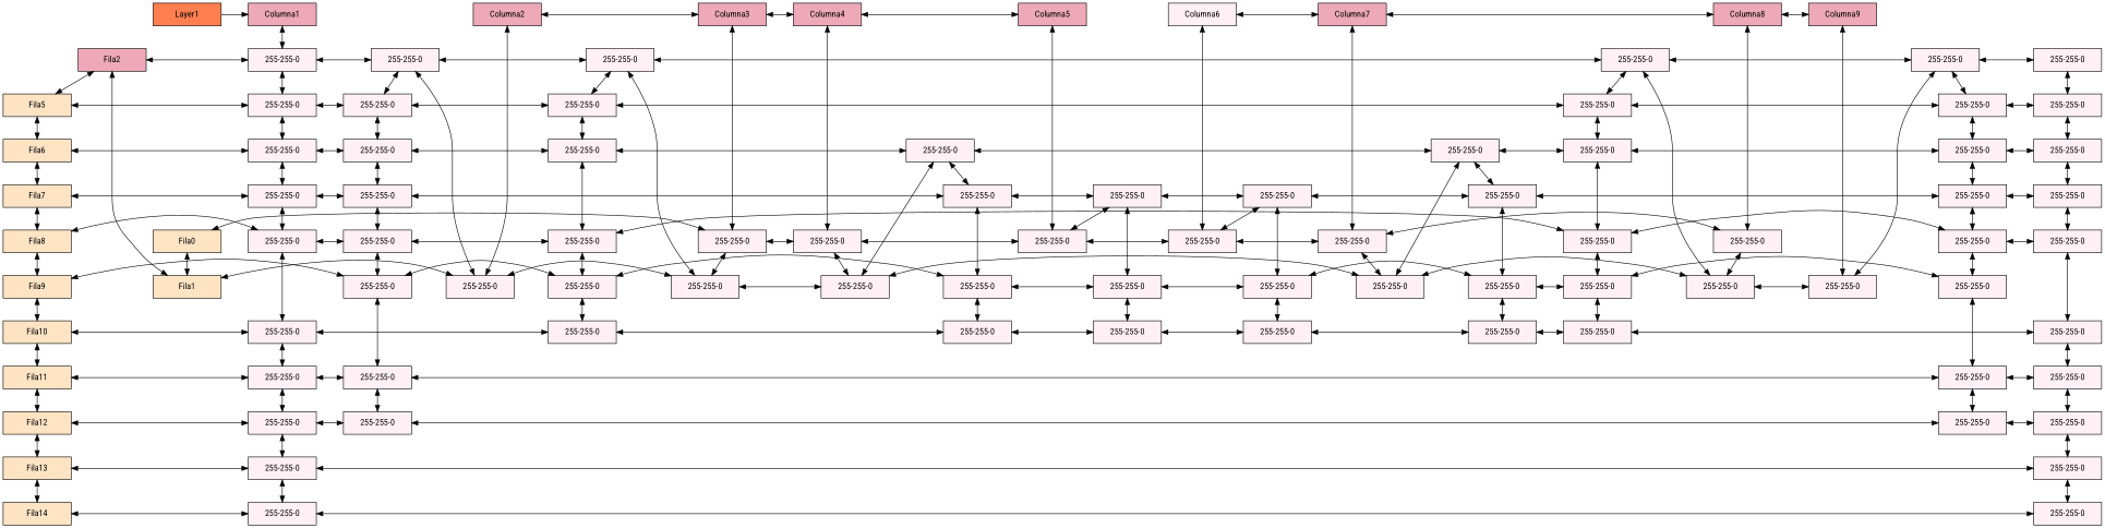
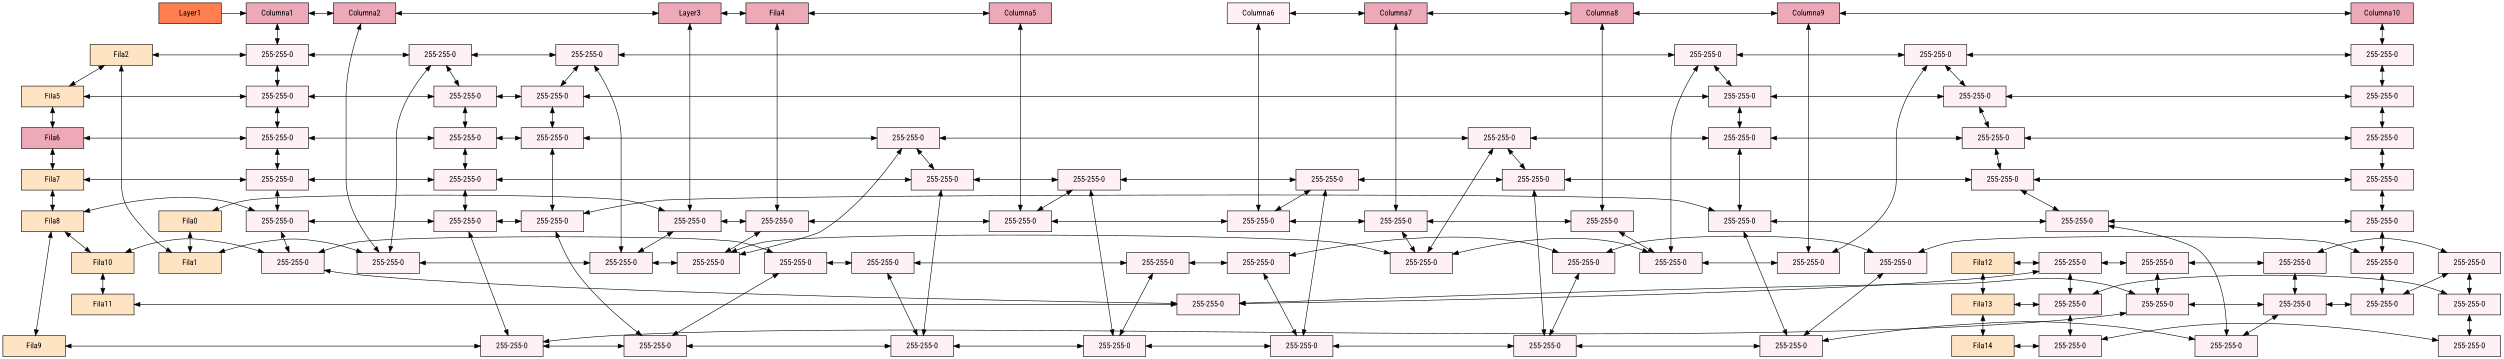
  digraph {
    fontname="Roboto Condensed"
    nodesep=0.6
    ranksep=0.5
    node [fillcolor=lavenderblush1 fontname="Roboto Condensed" group=0 shape=box style=filled]
    edge [fontname="Roboto Condensed" dir=both]
    n1 [fillcolor=coral label=Layer1 width=1.5]
    n2 [fillcolor=pink2 group=2 label=Columna1 width=1.5]
    n3 [fillcolor=pink2 group=3 label=Columna2 width=1.5]
-   n4 [fillcolor=pink2 group=4 label=Columna3 width=1.5]
-   n5 [fillcolor=pink2 group=5 label=Columna4 width=1.5]
+   n4 [fillcolor=pink2 group=4 label=Layer3 width=1.5]
+   n5 [fillcolor=pink2 group=5 label=Fila4 width=1.5]
    n6 [fillcolor=pink2 group=6 label=Columna5 width=1.5]
    n7 [group=7 label=Columna6 width=1.5]
    n8 [fillcolor=pink2 group=8 label=Columna7 width=1.5]
    n9 [fillcolor=pink2 group=9 label=Columna8 width=1.5]
    n10 [fillcolor=pink2 group=10 label=Columna9 width=1.5]
+   n11 [fillcolor=pink2 group=11 label=Columna10 width=1.5]
    n12 [fillcolor=bisque1 label=Fila0 width=1.5]
    n13 [group=4 label="255-255-0" width=1.5]
    n14 [group=5 label="255-255-0" width=1.5]
    n15 [group=6 label="255-255-0" width=1.5]
    n16 [group=7 label="255-255-0" width=1.5]
    n17 [group=8 label="255-255-0" width=1.5]
    n18 [group=9 label="255-255-0" width=1.5]
    n19 [fillcolor=bisque1 label=Fila1 width=1.5]
    n20 [group=3 label="255-255-0" width=1.5]
    n21 [group=4 label="255-255-0" width=1.5]
    n22 [group=5 label="255-255-0" width=1.5]
    n23 [group=8 label="255-255-0" width=1.5]
    n24 [group=9 label="255-255-0" width=1.5]
    n25 [group=10 label="255-255-0" width=1.5]
-   n26 [fillcolor=pink2 label=Fila2 width=1.5]
+   n26 [fillcolor=bisque1 label=Fila2 width=1.5]
    n27 [group=2 label="255-255-0" width=1.5]
    n28 [group=3 label="255-255-0" width=1.5]
    n29 [group=4 label="255-255-0" width=1.5]
    n30 [group=9 label="255-255-0" width=1.5]
    n31 [group=10 label="255-255-0" width=1.5]
    n32 [group=11 label="255-255-0" width=1.5]
    n33 [fillcolor=bisque1 label=Fila5 width=1.5]
    n34 [group=2 label="255-255-0" width=1.5]
    n35 [group=3 label="255-255-0" width=1.5]
    n36 [group=4 label="255-255-0" width=1.5]
    n37 [group=9 label="255-255-0" width=1.5]
    n38 [group=10 label="255-255-0" width=1.5]
    n39 [group=11 label="255-255-0" width=1.5]
-   n40 [fillcolor=bisque1 label=Fila6 width=1.5]
+   n40 [fillcolor=pink2 label=Fila6 width=1.5]
    n41 [group=2 label="255-255-0" width=1.5]
    n42 [group=3 label="255-255-0" width=1.5]
    n43 [group=4 label="255-255-0" width=1.5]
    n44 [group=5 label="255-255-0" width=1.5]
    n45 [group=8 label="255-255-0" width=1.5]
    n46 [group=9 label="255-255-0" width=1.5]
    n47 [group=10 label="255-255-0" width=1.5]
    n48 [group=11 label="255-255-0" width=1.5]
    n49 [fillcolor=bisque1 label=Fila7 width=1.5]
    n50 [group=2 label="255-255-0" width=1.5]
    n51 [group=3 label="255-255-0" width=1.5]
    n52 [group=5 label="255-255-0" width=1.5]
    n53 [group=6 label="255-255-0" width=1.5]
    n54 [group=7 label="255-255-0" width=1.5]
    n55 [group=8 label="255-255-0" width=1.5]
    n56 [group=10 label="255-255-0" width=1.5]
    n57 [group=11 label="255-255-0" width=1.5]
    n58 [fillcolor=bisque1 label=Fila8 width=1.5]
    n59 [group=2 label="255-255-0" width=1.5]
    n60 [group=3 label="255-255-0" width=1.5]
    n61 [group=4 label="255-255-0" width=1.5]
    n62 [group=9 label="255-255-0" width=1.5]
    n63 [group=10 label="255-255-0" width=1.5]
    n64 [group=11 label="255-255-0" width=1.5]
    n65 [fillcolor=bisque1 label=Fila9 width=1.5]
    n66 [group=3 label="255-255-0" width=1.5]
    n67 [group=4 label="255-255-0" width=1.5]
    n68 [group=5 label="255-255-0" width=1.5]
    n69 [group=6 label="255-255-0" width=1.5]
    n70 [group=7 label="255-255-0" width=1.5]
    n71 [group=8 label="255-255-0" width=1.5]
    n72 [group=9 label="255-255-0" width=1.5]
    n73 [group=10 label="255-255-0" width=1.5]
    n74 [fillcolor=bisque1 label=Fila10 width=1.5]
    n75 [group=2 label="255-255-0" width=1.5]
    n76 [group=4 label="255-255-0" width=1.5]
    n77 [group=5 label="255-255-0" width=1.5]
    n78 [group=6 label="255-255-0" width=1.5]
    n79 [group=7 label="255-255-0" width=1.5]
    n80 [group=8 label="255-255-0" width=1.5]
    n81 [group=9 label="255-255-0" width=1.5]
    n82 [group=11 label="255-255-0" width=1.5]
    n83 [fillcolor=bisque1 label=Fila11 width=1.5]
    n84 [group=2 label="255-255-0" width=1.5]
    n85 [group=3 label="255-255-0" width=1.5]
    n86 [group=10 label="255-255-0" width=1.5]
    n87 [group=11 label="255-255-0" width=1.5]
    n88 [fillcolor=bisque1 label=Fila12 width=1.5]
    n89 [group=2 label="255-255-0" width=1.5]
    n90 [group=3 label="255-255-0" width=1.5]
    n91 [group=10 label="255-255-0" width=1.5]
    n92 [group=11 label="255-255-0" width=1.5]
    n93 [fillcolor=bisque1 label=Fila13 width=1.5]
    n94 [group=2 label="255-255-0" width=1.5]
    n95 [group=11 label="255-255-0" width=1.5]
    n96 [fillcolor=bisque1 label=Fila14 width=1.5]
    n97 [group=2 label="255-255-0" width=1.5]
    n98 [group=11 label="255-255-0" width=1.5]
    subgraph sub_1 {
      rank=same
      n1
      n2
      n3
      n4
      n5
      n6
      n7
      n8
      n9
      n10
+     n11
    }
    subgraph sub_2 {
      rank=same
      n12
      n13
      n14
      n15
      n16
      n17
      n18
    }
    subgraph sub_3 {
      rank=same
      n19
      n20
      n21
      n22
      n23
      n24
      n25
    }
    subgraph sub_4 {
      rank=same
      n26
      n27
      n28
      n29
      n30
      n31
      n32
    }
    subgraph sub_5 {
      rank=same
      n33
      n34
      n35
      n36
      n37
      n38
      n39
    }
    subgraph sub_6 {
      rank=same
      n40
      n41
      n42
      n43
      n44
      n45
      n46
      n47
      n48
    }
    subgraph sub_7 {
      rank=same
      n49
      n50
      n51
      n52
      n53
      n54
      n55
      n56
      n57
    }
    subgraph sub_8 {
      rank=same
      n58
      n59
      n60
      n61
      n62
      n63
      n64
    }
    subgraph sub_9 {
      rank=same
      n65
      n66
      n67
      n68
      n69
      n70
      n71
      n72
      n73
    }
    subgraph sub_10 {
      rank=same
      n74
      n75
      n76
      n77
      n78
      n79
      n80
      n81
      n82
    }
    subgraph sub_11 {
      rank=same
      n83
      n84
      n85
      n86
      n87
    }
    subgraph sub_12 {
      rank=same
      n88
      n89
      n90
      n91
      n92
    }
    subgraph sub_13 {
      rank=same
      n93
      n94
      n95
    }
    subgraph sub_14 {
      rank=same
      n96
      n97
      n98
    }
    n1 -> n2 [dir=""]
+   n2 -> n3
    n2 -> n27
    n3 -> n4
    n3 -> n20
    n4 -> n5
    n4 -> n13
    n5 -> n6
    n5 -> n14
    n6 -> n15
    n7 -> n8
    n7 -> n16
    n8 -> n9
    n8 -> n17
    n9 -> n10
    n9 -> n18
+   n10 -> n11
    n10 -> n25
+   n11 -> n32
    n12 -> n13
    n12 -> n19
    n13 -> n14
    n14 -> n15
    n15 -> n16
    n16 -> n17
    n17 -> n18
    n19 -> n20
    n19 -> n26
    n20 -> n21
    n21 -> n13
    n21 -> n22
    n22 -> n14
    n22 -> n23
    n23 -> n17
    n23 -> n24
    n24 -> n18
    n24 -> n25
    n26 -> n27
    n26 -> n33
    n27 -> n28
    n28 -> n20
    n28 -> n29
    n29 -> n21
    n29 -> n30
    n30 -> n24
    n30 -> n31
    n31 -> n25
    n31 -> n32
    n33 -> n34
    n33 -> n40
    n34 -> n27
    n34 -> n35
    n35 -> n28
    n35 -> n36
    n36 -> n29
    n36 -> n37
    n37 -> n30
    n37 -> n38
    n38 -> n31
    n38 -> n39
    n39 -> n32
    n40 -> n41
    n40 -> n49
    n41 -> n34
    n41 -> n42
    n42 -> n35
    n42 -> n43
    n43 -> n36
    n43 -> n44
    n44 -> n22
    n44 -> n45
    n45 -> n23
    n45 -> n46
    n46 -> n37
    n46 -> n47
    n47 -> n38
    n47 -> n48
    n48 -> n39
    n49 -> n50
    n49 -> n58
    n50 -> n41
    n50 -> n51
    n51 -> n42
    n51 -> n52
    n52 -> n44
    n52 -> n53
    n53 -> n15
    n53 -> n54
    n54 -> n16
    n54 -> n55
    n55 -> n45
    n55 -> n56
    n56 -> n47
    n56 -> n57
    n57 -> n48
    n58 -> n59
    n58 -> n65
    n59 -> n50
    n59 -> n60
    n60 -> n51
    n60 -> n61
    n61 -> n43
    n61 -> n62
    n62 -> n46
    n62 -> n63
    n63 -> n56
    n63 -> n64
    n64 -> n57
    n65 -> n66
-   n65 -> n74
+   n58 -> n74
    n66 -> n60
    n66 -> n67
    n67 -> n61
    n67 -> n68
    n68 -> n52
    n68 -> n69
    n69 -> n53
    n69 -> n70
    n70 -> n54
    n70 -> n71
    n71 -> n55
    n71 -> n72
    n72 -> n62
    n72 -> n73
    n73 -> n63
    n74 -> n75
    n74 -> n83
    n75 -> n59
    n75 -> n76
    n76 -> n67
    n76 -> n77
    n77 -> n68
    n77 -> n78
    n78 -> n69
    n78 -> n79
    n79 -> n70
    n79 -> n80
    n80 -> n71
    n80 -> n81
    n81 -> n72
    n81 -> n82
    n82 -> n64
    n83 -> n84
-   n83 -> n88
    n84 -> n75
    n84 -> n85
    n85 -> n66
    n85 -> n86
    n86 -> n73
    n86 -> n87
    n87 -> n82
    n88 -> n89
    n88 -> n93
    n89 -> n84
    n89 -> n90
    n90 -> n85
    n90 -> n91
    n91 -> n86
    n91 -> n92
    n92 -> n87
    n93 -> n94
    n93 -> n96
    n94 -> n89
    n94 -> n95
    n95 -> n92
    n96 -> n97
    n97 -> n94
    n97 -> n98
    n98 -> n95
  }
